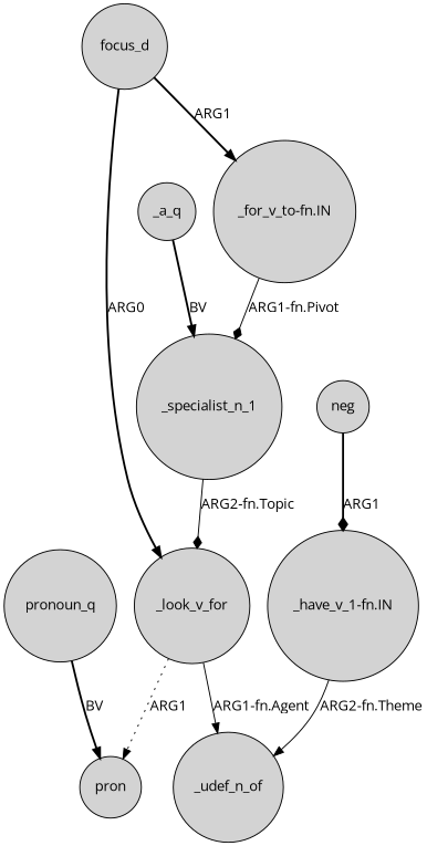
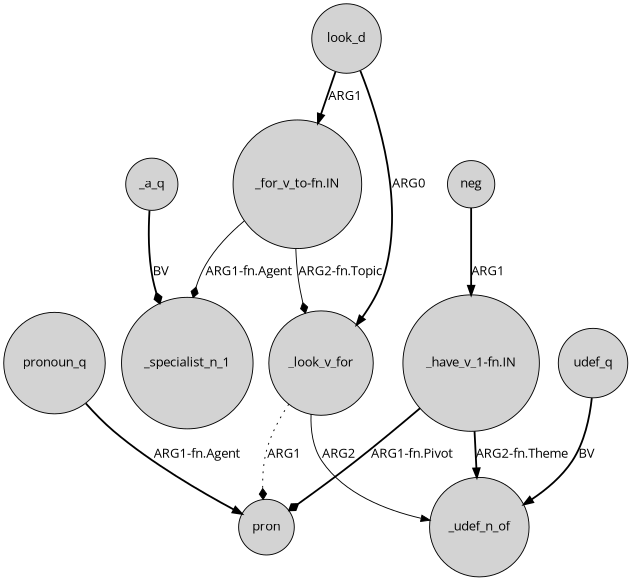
  digraph {
    fontname="Open Sans"
    node [fontname="Open Sans" shape=circle style=filled]
    edge [arrowhead=normal fontname="Open Sans" style=bold]
    _look_v_for
    pron
    n3 [label=_udef_n_of]
-   focus_d
+   focus_d [label=look_d]
    n5 [label="_for_v_to-fn.IN"]
    _specialist_n_1
    _a_q
    "_have_v_1-fn.IN"
    neg
+   udef_q
    pronoun_q
-   _look_v_for -> pron [label=ARG1 style=dotted]
-   _look_v_for -> n3 [label="ARG1-fn.Agent" style=solid]
+   _look_v_for -> pron [arrowhead=diamond label=ARG1 style=dotted]
+   _look_v_for -> n3 [label=ARG2 style=solid]
    focus_d -> _look_v_for [label=ARG0]
    focus_d -> n5 [label=ARG1]
-   _specialist_n_1 -> _look_v_for [arrowhead=diamond label="ARG2-fn.Topic" style=solid]
-   n5 -> _specialist_n_1 [arrowhead=diamond label="ARG1-fn.Pivot" style=solid]
-   _a_q -> _specialist_n_1 [label=BV]
-   "_have_v_1-fn.IN" -> n3 [label="ARG2-fn.Theme" style=solid]
-   neg -> "_have_v_1-fn.IN" [arrowhead=diamond label=ARG1]
-   pronoun_q -> pron [label=BV]
+   n5 -> _look_v_for [arrowhead=diamond label="ARG2-fn.Topic" style=solid]
+   n5 -> _specialist_n_1 [arrowhead=diamond label="ARG1-fn.Agent" style=solid]
+   _a_q -> _specialist_n_1 [arrowhead=diamond label=BV]
+   "_have_v_1-fn.IN" -> pron [arrowhead=diamond label="ARG1-fn.Pivot"]
+   "_have_v_1-fn.IN" -> n3 [label="ARG2-fn.Theme"]
+   neg -> "_have_v_1-fn.IN" [label=ARG1]
+   udef_q -> n3 [label=BV]
+   pronoun_q -> pron [label="ARG1-fn.Agent"]
  }
